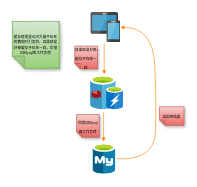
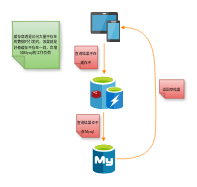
  <mxCell id="0" />
  <mxCell id="1" parent="0" />
  <mxCell id="2" value="" style="sketch=0;aspect=fixed;html=1;points=[];align=center;image;fontSize=12;image=img/lib/mscae/Devices_Groups.svg;hachureGap=4;" parent="1" vertex="1"><mxGeometry x="150.5" y="20" width="50" height="50" as="geometry" /></mxCell>
  <mxCell id="3" value="" style="group" parent="1" vertex="1" connectable="0"><mxGeometry x="154" y="239" width="38" height="50" as="geometry" /></mxCell>
  <mxCell id="4" value="" style="sketch=0;aspect=fixed;html=1;points=[];align=center;image;fontSize=12;image=img/lib/mscae/Azure_Database_for_MySQL_servers.svg;hachureGap=4;" parent="3" vertex="1"><mxGeometry width="38" height="50" as="geometry" /></mxCell>
  <mxCell id="5" value="" style="shape=image;imageAspect=0;aspect=fixed;verticalLabelPosition=bottom;verticalAlign=top;hachureGap=4;image=https://www.bing.com/th?id=AMMS_5c8bbd728b92b1a4b68f74bc8acdd216&amp;w=110&amp;h=110;" parent="3" vertex="1"><mxGeometry x="13" y="38" width="10" height="10" as="geometry" /></mxCell>
  <mxCell id="6" value="" style="group" parent="1" vertex="1" connectable="0"><mxGeometry x="150" y="127" width="55" height="55" as="geometry" /></mxCell>
  <mxCell id="7" value="" style="sketch=0;aspect=fixed;html=1;points=[];align=center;image;fontSize=12;image=img/lib/mscae/Cache_including_Redis.svg;hachureGap=4;" parent="6" vertex="1"><mxGeometry width="55" height="55" as="geometry" /></mxCell>
  <mxCell id="8" value="" style="sketch=0;aspect=fixed;html=1;points=[];align=center;image;fontSize=12;image=img/lib/mscae/Cache_Redis_Product.svg;hachureGap=4;" parent="6" vertex="1"><mxGeometry x="2" y="23" width="16.67" height="14" as="geometry" /></mxCell>
  <mxCell id="9" value="" style="edgeStyle=none;orthogonalLoop=1;jettySize=auto;html=1;rounded=0;endArrow=block;startSize=14;endSize=4;sourcePerimeterSpacing=8;targetPerimeterSpacing=4;curved=1;exitX=0.449;exitY=1.037;exitDx=0;exitDy=0;exitPerimeter=0;endFill=1;fillColor=#cdeb8b;strokeColor=#FF8000;fontColor=#FFFF33;" parent="1" source="2" edge="1"><mxGeometry width="120" relative="1" as="geometry"><mxPoint x="158" y="78" as="sourcePoint" /><mxPoint x="173" y="123" as="targetPoint" /><Array as="points" /></mxGeometry></mxCell>
- <mxCell id="10" value="&lt;font face=&quot;Lucida Console&quot;&gt;&lt;span style=&quot;font-size: 6px;&quot;&gt;效果就是好像缓存不存在一样&lt;/span&gt;&lt;/font&gt;" style="shape=note;html=1;backgroundOutline=1;darkOpacity=0.05;fillColor=#f8cecc;strokeColor=#b85450;fillStyle=solid;direction=west;gradientDirection=north;gradientColor=#ea6b66;shadow=1;size=9;pointerEvents=1;hachureGap=4;whiteSpace=wrap;" parent="1" vertex="1"><mxGeometry x="124" y="76" width="38" height="38" as="geometry" /></mxCell>
+ <mxCell id="10" value="&lt;font face=&quot;Lucida Console&quot;&gt;&lt;span style=&quot;font-size: 6px;&quot;&gt;查询结果不在缓存中&lt;/span&gt;&lt;/font&gt;" style="shape=note;html=1;backgroundOutline=1;darkOpacity=0.05;fillColor=#f8cecc;strokeColor=#b85450;fillStyle=solid;direction=west;gradientDirection=north;gradientColor=#ea6b66;shadow=1;size=9;pointerEvents=1;hachureGap=4;whiteSpace=wrap;" parent="1" vertex="1"><mxGeometry x="124" y="76" width="38" height="38" as="geometry" /></mxCell>
  <mxCell id="11" value="" style="edgeStyle=none;orthogonalLoop=1;jettySize=auto;html=1;rounded=0;endArrow=block;startSize=14;endSize=4;sourcePerimeterSpacing=8;targetPerimeterSpacing=4;curved=1;endFill=1;fillColor=#cdeb8b;strokeColor=#FF8000;fontColor=#FFFF33;" parent="1" edge="1"><mxGeometry width="120" relative="1" as="geometry"><mxPoint x="172" y="186" as="sourcePoint" /><mxPoint x="172" y="235" as="targetPoint" /><Array as="points" /></mxGeometry></mxCell>
- <mxCell id="12" value="&lt;font face=&quot;Lucida Console&quot;&gt;&lt;span style=&quot;font-size: 6px;&quot;&gt;会增加Mysql的工作负荷&lt;/span&gt;&lt;/font&gt;" style="shape=note;html=1;backgroundOutline=1;darkOpacity=0.05;fillColor=#f8cecc;strokeColor=#b85450;fillStyle=solid;direction=west;gradientDirection=north;gradientColor=#ea6b66;shadow=1;size=9;pointerEvents=1;hachureGap=4;whiteSpace=wrap;" parent="1" vertex="1"><mxGeometry x="127" y="190" width="38" height="38" as="geometry" /></mxCell>
+ <mxCell id="12" value="&lt;font face=&quot;Lucida Console&quot;&gt;&lt;span style=&quot;font-size: 6px;&quot;&gt;查询结果也不在Mysql&lt;/span&gt;&lt;/font&gt;" style="shape=note;html=1;backgroundOutline=1;darkOpacity=0.05;fillColor=#f8cecc;strokeColor=#b85450;fillStyle=solid;direction=west;gradientDirection=north;gradientColor=#ea6b66;shadow=1;size=9;pointerEvents=1;hachureGap=4;whiteSpace=wrap;" parent="1" vertex="1"><mxGeometry x="127" y="190" width="38" height="38" as="geometry" /></mxCell>
  <mxCell id="13" value="" style="edgeStyle=none;orthogonalLoop=1;jettySize=auto;html=1;rounded=0;endArrow=block;startSize=14;endSize=4;sourcePerimeterSpacing=8;targetPerimeterSpacing=4;curved=1;endFill=1;fillColor=#cdeb8b;strokeColor=#FF8000;fontColor=#FFFF33;exitX=1.034;exitY=0.493;exitDx=0;exitDy=0;exitPerimeter=0;entryX=0.99;entryY=0.5;entryDx=0;entryDy=0;entryPerimeter=0;" parent="1" source="4" target="2" edge="1"><mxGeometry width="120" relative="1" as="geometry"><mxPoint x="220.75" y="266.45" as="sourcePoint" /><mxPoint x="254" y="55" as="targetPoint" /><Array as="points"><mxPoint x="257" y="267" /><mxPoint x="260" y="169" /><mxPoint x="254" y="45" /></Array></mxGeometry></mxCell>
- <mxCell id="14" value="&lt;font face=&quot;Lucida Console&quot;&gt;&lt;span style=&quot;font-size: 6px;&quot;&gt;返回空结果&lt;/span&gt;&lt;/font&gt;" style="shape=note;whiteSpace=wrap;html=1;backgroundOutline=1;darkOpacity=0.05;fillColor=#f8cecc;strokeColor=#b85450;fillStyle=solid;direction=west;gradientDirection=north;shadow=1;size=9;pointerEvents=1;hachureGap=4;gradientColor=#ea6b66;" parent="1" vertex="1"><mxGeometry x="265" y="177" width="41" height="31" as="geometry" /></mxCell>
+ <mxCell id="14" value="&lt;font face=&quot;Lucida Console&quot;&gt;&lt;span style=&quot;font-size: 6px;&quot;&gt;返回空结果&lt;/span&gt;&lt;/font&gt;" style="shape=note;whiteSpace=wrap;html=1;backgroundOutline=1;darkOpacity=0.05;fillColor=#f8cecc;strokeColor=#b85450;fillStyle=solid;direction=west;gradientDirection=north;shadow=1;size=9;pointerEvents=1;hachureGap=4;gradientColor=#ea6b66;" parent="1" vertex="1"><mxGeometry x="265" y="132" width="41" height="31" as="geometry" /></mxCell>
  <mxCell id="15" value="&lt;p style=&quot;line-height: 1.5;&quot;&gt;缓存穿透是访问大量不存在的数据时引发的，效果就是好像缓存不存在一样，会增加Mysql的工作负荷&lt;/p&gt;" style="shape=note;whiteSpace=wrap;html=1;backgroundOutline=1;darkOpacity=0.05;fillColor=#d5e8d4;strokeColor=#82b366;fillStyle=solid;direction=west;gradientDirection=north;gradientColor=#97d077;shadow=1;size=20;pointerEvents=1;labelBorderColor=none;hachureGap=4;fontFamily=Lucida Console;fontSize=6;sketch=1;" vertex="1" parent="1"><mxGeometry x="20" y="35" width="78" height="78" as="geometry" /></mxCell>
